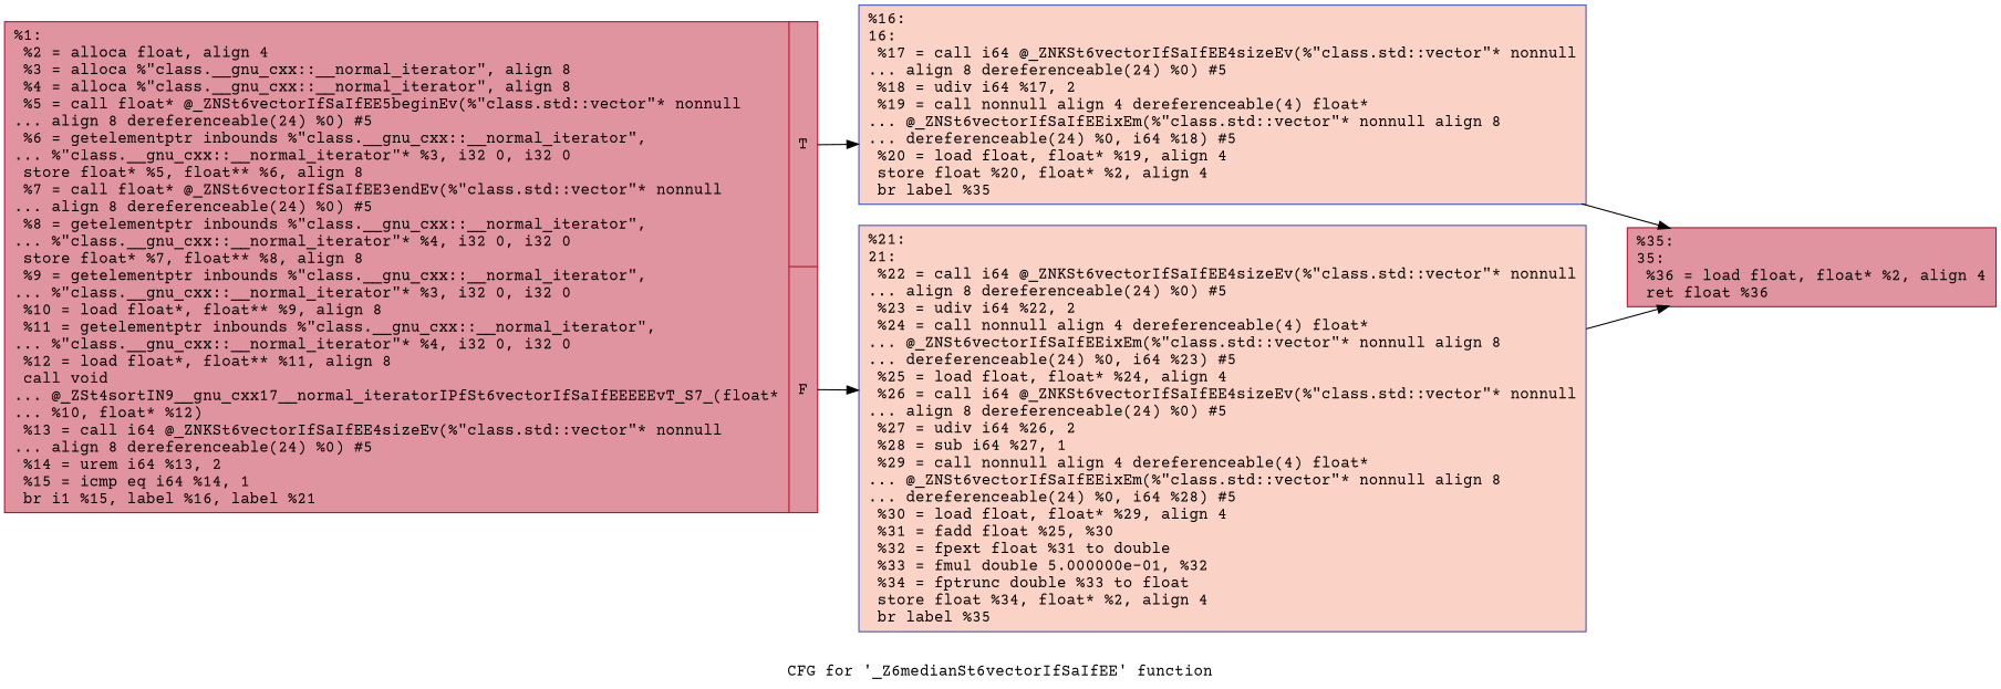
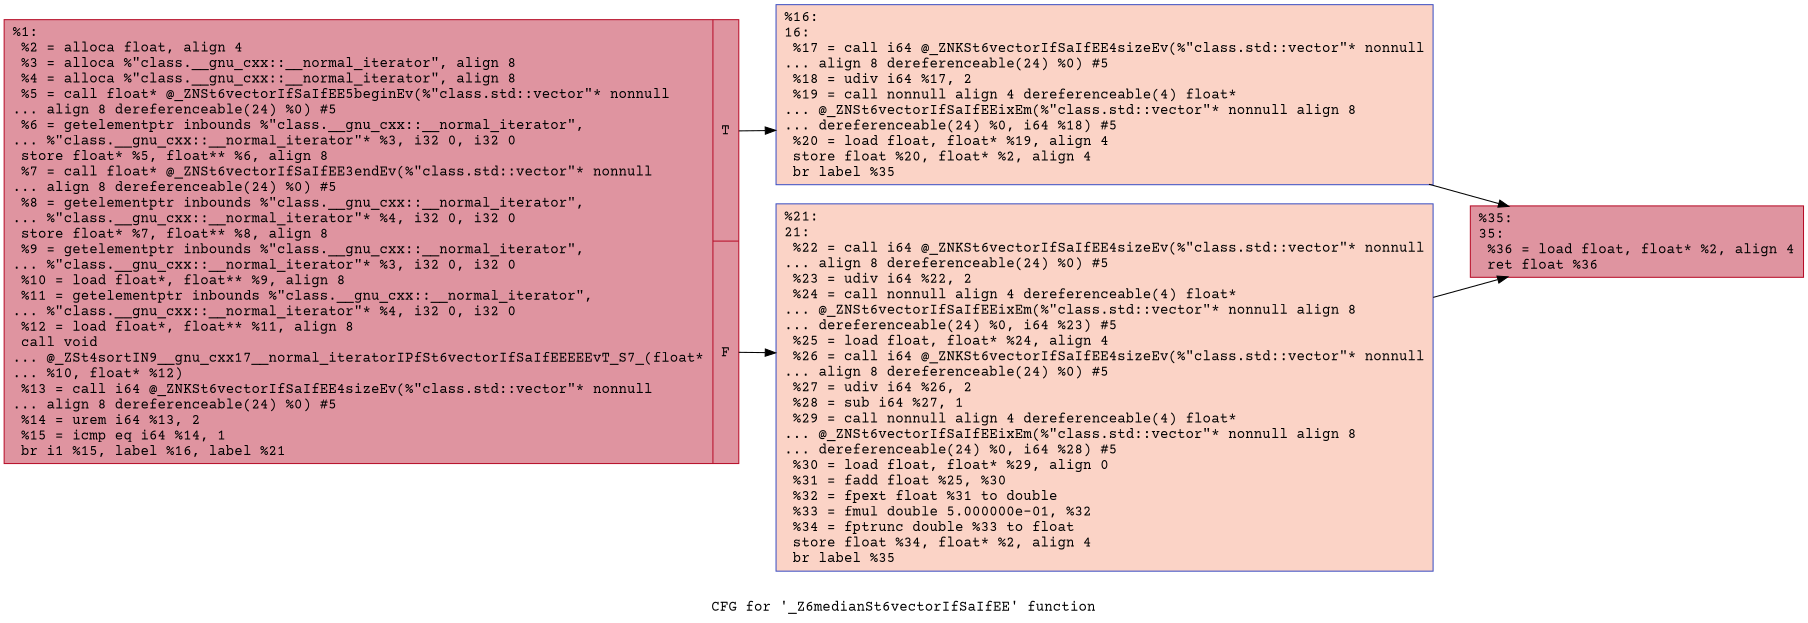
  digraph {
    label="CFG for '_Z6medianSt6vectorIfSaIfEE' function"
    rankdir=LR
    fontname="Courier Prime"
    node [color="#b70d28ff" fillcolor="#b70d2870" shape=record style=filled fontname="Courier Prime"]
    edge [fontname="Courier Prime"]
    n1 [label="{%1:\l  %2 = alloca float, align 4\l  %3 = alloca %\"class.__gnu_cxx::__normal_iterator\", align 8\l  %4 = alloca %\"class.__gnu_cxx::__normal_iterator\", align 8\l  %5 = call float* @_ZNSt6vectorIfSaIfEE5beginEv(%\"class.std::vector\"* nonnull\l... align 8 dereferenceable(24) %0) #5\l  %6 = getelementptr inbounds %\"class.__gnu_cxx::__normal_iterator\",\l... %\"class.__gnu_cxx::__normal_iterator\"* %3, i32 0, i32 0\l  store float* %5, float** %6, align 8\l  %7 = call float* @_ZNSt6vectorIfSaIfEE3endEv(%\"class.std::vector\"* nonnull\l... align 8 dereferenceable(24) %0) #5\l  %8 = getelementptr inbounds %\"class.__gnu_cxx::__normal_iterator\",\l... %\"class.__gnu_cxx::__normal_iterator\"* %4, i32 0, i32 0\l  store float* %7, float** %8, align 8\l  %9 = getelementptr inbounds %\"class.__gnu_cxx::__normal_iterator\",\l... %\"class.__gnu_cxx::__normal_iterator\"* %3, i32 0, i32 0\l  %10 = load float*, float** %9, align 8\l  %11 = getelementptr inbounds %\"class.__gnu_cxx::__normal_iterator\",\l... %\"class.__gnu_cxx::__normal_iterator\"* %4, i32 0, i32 0\l  %12 = load float*, float** %11, align 8\l  call void\l... @_ZSt4sortIN9__gnu_cxx17__normal_iteratorIPfSt6vectorIfSaIfEEEEEvT_S7_(float*\l... %10, float* %12)\l  %13 = call i64 @_ZNKSt6vectorIfSaIfEE4sizeEv(%\"class.std::vector\"* nonnull\l... align 8 dereferenceable(24) %0) #5\l  %14 = urem i64 %13, 2\l  %15 = icmp eq i64 %14, 1\l  br i1 %15, label %16, label %21\l|{<s0>T|<s1>F}}"]
    n2 [color="#3d50c3ff" fillcolor="#f59c7d70" label="{%16:\l16:                                               \l  %17 = call i64 @_ZNKSt6vectorIfSaIfEE4sizeEv(%\"class.std::vector\"* nonnull\l... align 8 dereferenceable(24) %0) #5\l  %18 = udiv i64 %17, 2\l  %19 = call nonnull align 4 dereferenceable(4) float*\l... @_ZNSt6vectorIfSaIfEEixEm(%\"class.std::vector\"* nonnull align 8\l... dereferenceable(24) %0, i64 %18) #5\l  %20 = load float, float* %19, align 4\l  store float %20, float* %2, align 4\l  br label %35\l}"]
-   n3 [color="#3d50c3ff" fillcolor="#f59c7d70" label="{%21:\l21:                                               \l  %22 = call i64 @_ZNKSt6vectorIfSaIfEE4sizeEv(%\"class.std::vector\"* nonnull\l... align 8 dereferenceable(24) %0) #5\l  %23 = udiv i64 %22, 2\l  %24 = call nonnull align 4 dereferenceable(4) float*\l... @_ZNSt6vectorIfSaIfEEixEm(%\"class.std::vector\"* nonnull align 8\l... dereferenceable(24) %0, i64 %23) #5\l  %25 = load float, float* %24, align 4\l  %26 = call i64 @_ZNKSt6vectorIfSaIfEE4sizeEv(%\"class.std::vector\"* nonnull\l... align 8 dereferenceable(24) %0) #5\l  %27 = udiv i64 %26, 2\l  %28 = sub i64 %27, 1\l  %29 = call nonnull align 4 dereferenceable(4) float*\l... @_ZNSt6vectorIfSaIfEEixEm(%\"class.std::vector\"* nonnull align 8\l... dereferenceable(24) %0, i64 %28) #5\l  %30 = load float, float* %29, align 4\l  %31 = fadd float %25, %30\l  %32 = fpext float %31 to double\l  %33 = fmul double 5.000000e-01, %32\l  %34 = fptrunc double %33 to float\l  store float %34, float* %2, align 4\l  br label %35\l}"]
+   n3 [color="#3d50c3ff" fillcolor="#f59c7d70" label="{%21:\l21:                                               \l  %22 = call i64 @_ZNKSt6vectorIfSaIfEE4sizeEv(%\"class.std::vector\"* nonnull\l... align 8 dereferenceable(24) %0) #5\l  %23 = udiv i64 %22, 2\l  %24 = call nonnull align 4 dereferenceable(4) float*\l... @_ZNSt6vectorIfSaIfEEixEm(%\"class.std::vector\"* nonnull align 8\l... dereferenceable(24) %0, i64 %23) #5\l  %25 = load float, float* %24, align 4\l  %26 = call i64 @_ZNKSt6vectorIfSaIfEE4sizeEv(%\"class.std::vector\"* nonnull\l... align 8 dereferenceable(24) %0) #5\l  %27 = udiv i64 %26, 2\l  %28 = sub i64 %27, 1\l  %29 = call nonnull align 4 dereferenceable(4) float*\l... @_ZNSt6vectorIfSaIfEEixEm(%\"class.std::vector\"* nonnull align 8\l... dereferenceable(24) %0, i64 %28) #5\l  %30 = load float, float* %29, align 0\l  %31 = fadd float %25, %30\l  %32 = fpext float %31 to double\l  %33 = fmul double 5.000000e-01, %32\l  %34 = fptrunc double %33 to float\l  store float %34, float* %2, align 4\l  br label %35\l}"]
    n4 [label="{%35:\l35:                                               \l  %36 = load float, float* %2, align 4\l  ret float %36\l}"]
    n1 -> n2 [tailport=s0]
    n1 -> n3 [tailport=s1]
    n2 -> n4
    n3 -> n4
  }
